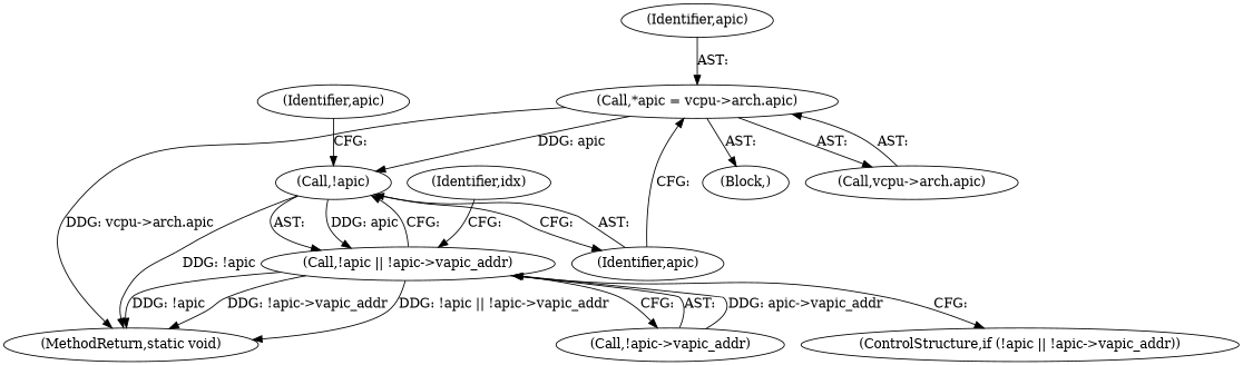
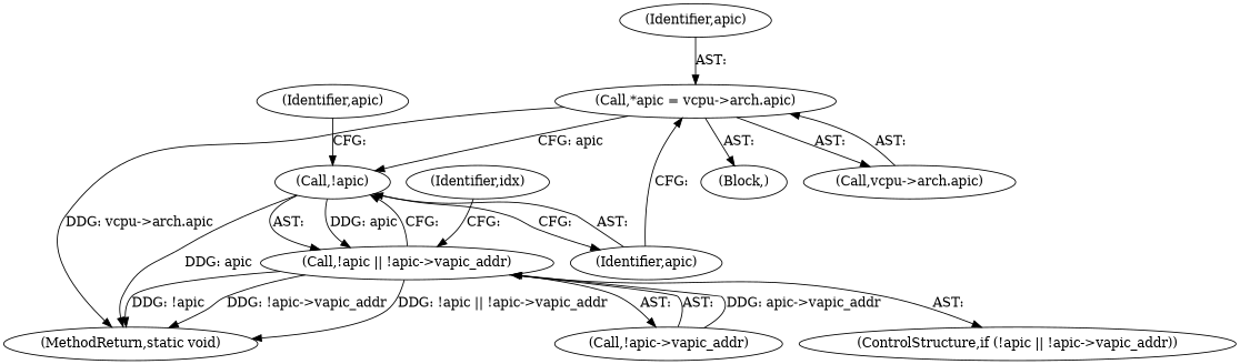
  digraph {
    n1 [label="(Call,*apic = vcpu->arch.apic)"]
    n2 [label="(Call,!apic)"]
    n3 [label="(Block,)"]
    n4 [label="(MethodReturn,static void)"]
    n5 [label="(Call,vcpu->arch.apic)"]
    n6 [label="(Call,!apic || !apic->vapic_addr)"]
    n7 [label="(Identifier,apic)"]
    n8 [label="(Call,!apic->vapic_addr)"]
    n9 [label="(ControlStructure,if (!apic || !apic->vapic_addr))"]
    n10 [label="(Identifier,apic)"]
    n11 [label="(Identifier,idx)"]
    n12 [label="(Identifier,apic)"]
-   n1 -> n2 [label="DDG: apic"]
+   n1 -> n2 [label="CFG: apic"]
    n1 -> n3 [label="AST: "]
    n1 -> n4 [label="DDG: vcpu->arch.apic"]
    n1 -> n5 [label="AST: "]
-   n2 -> n4 [label="DDG: !apic"]
+   n2 -> n4 [label="DDG: apic"]
    n2 -> n6 [label="AST: "]
    n2 -> n6 [label="DDG: apic"]
    n2 -> n7 [label="CFG: "]
    n5 -> n1 [label="AST: "]
    n6 -> n2 [label="CFG: "]
    n6 -> n4 [label="DDG: !apic"]
    n6 -> n4 [label="DDG: !apic->vapic_addr"]
    n6 -> n4 [label="DDG: !apic || !apic->vapic_addr"]
-   n6 -> n8 [label="CFG: "]
-   n6 -> n9 [label="CFG: "]
+   n6 -> n8 [label="AST: "]
+   n6 -> n9 [label="AST: "]
    n7 -> n1 [label="CFG: "]
    n7 -> n2 [label="AST: "]
    n8 -> n6 [label="AST: "]
    n8 -> n6 [label="DDG: apic->vapic_addr"]
    n10 -> n1 [label="AST: "]
    n11 -> n6 [label="CFG: "]
    n12 -> n2 [label="CFG: "]
  }
